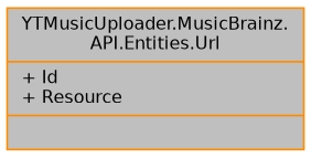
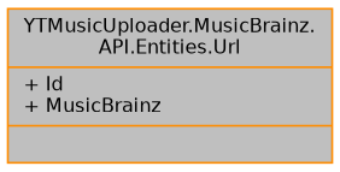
  digraph {
-   n1 [color=darkorange fillcolor=grey75 fontcolor=black fontname=Helvetica fontsize=10 height=0.2 label="{YTMusicUploader.MusicBrainz.\lAPI.Entities.Url\n|+ Id\l+ Resource\l|}" shape=record style=filled width=0.4]
+   n1 [color=darkorange fillcolor=grey75 fontcolor=black fontname=Helvetica fontsize=10 height=0.2 label="{YTMusicUploader.MusicBrainz.\lAPI.Entities.Url\n|+ Id\l+ MusicBrainz\l|}" shape=record style=filled width=0.4]
  }
